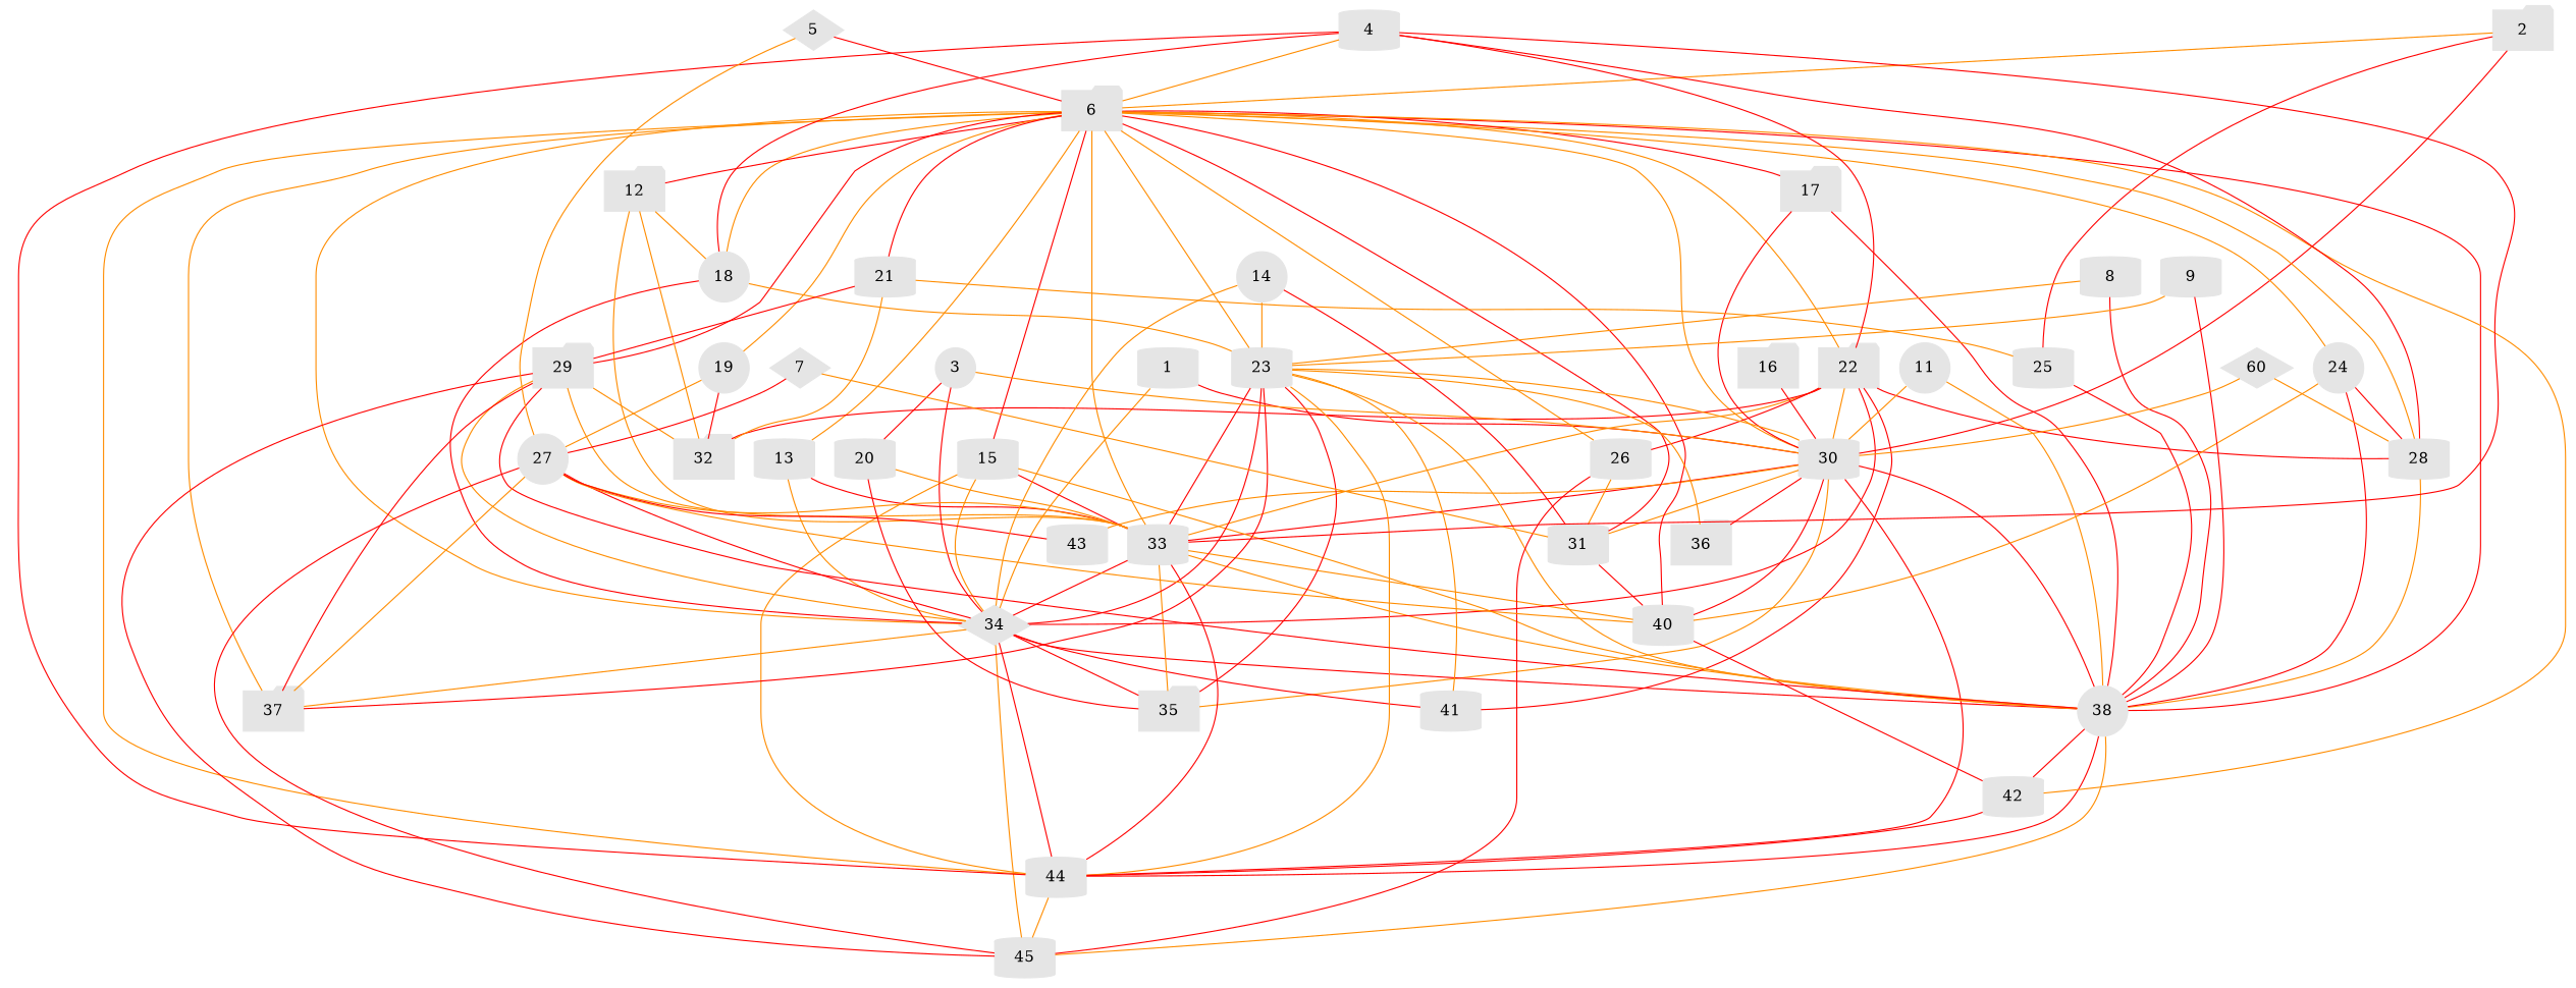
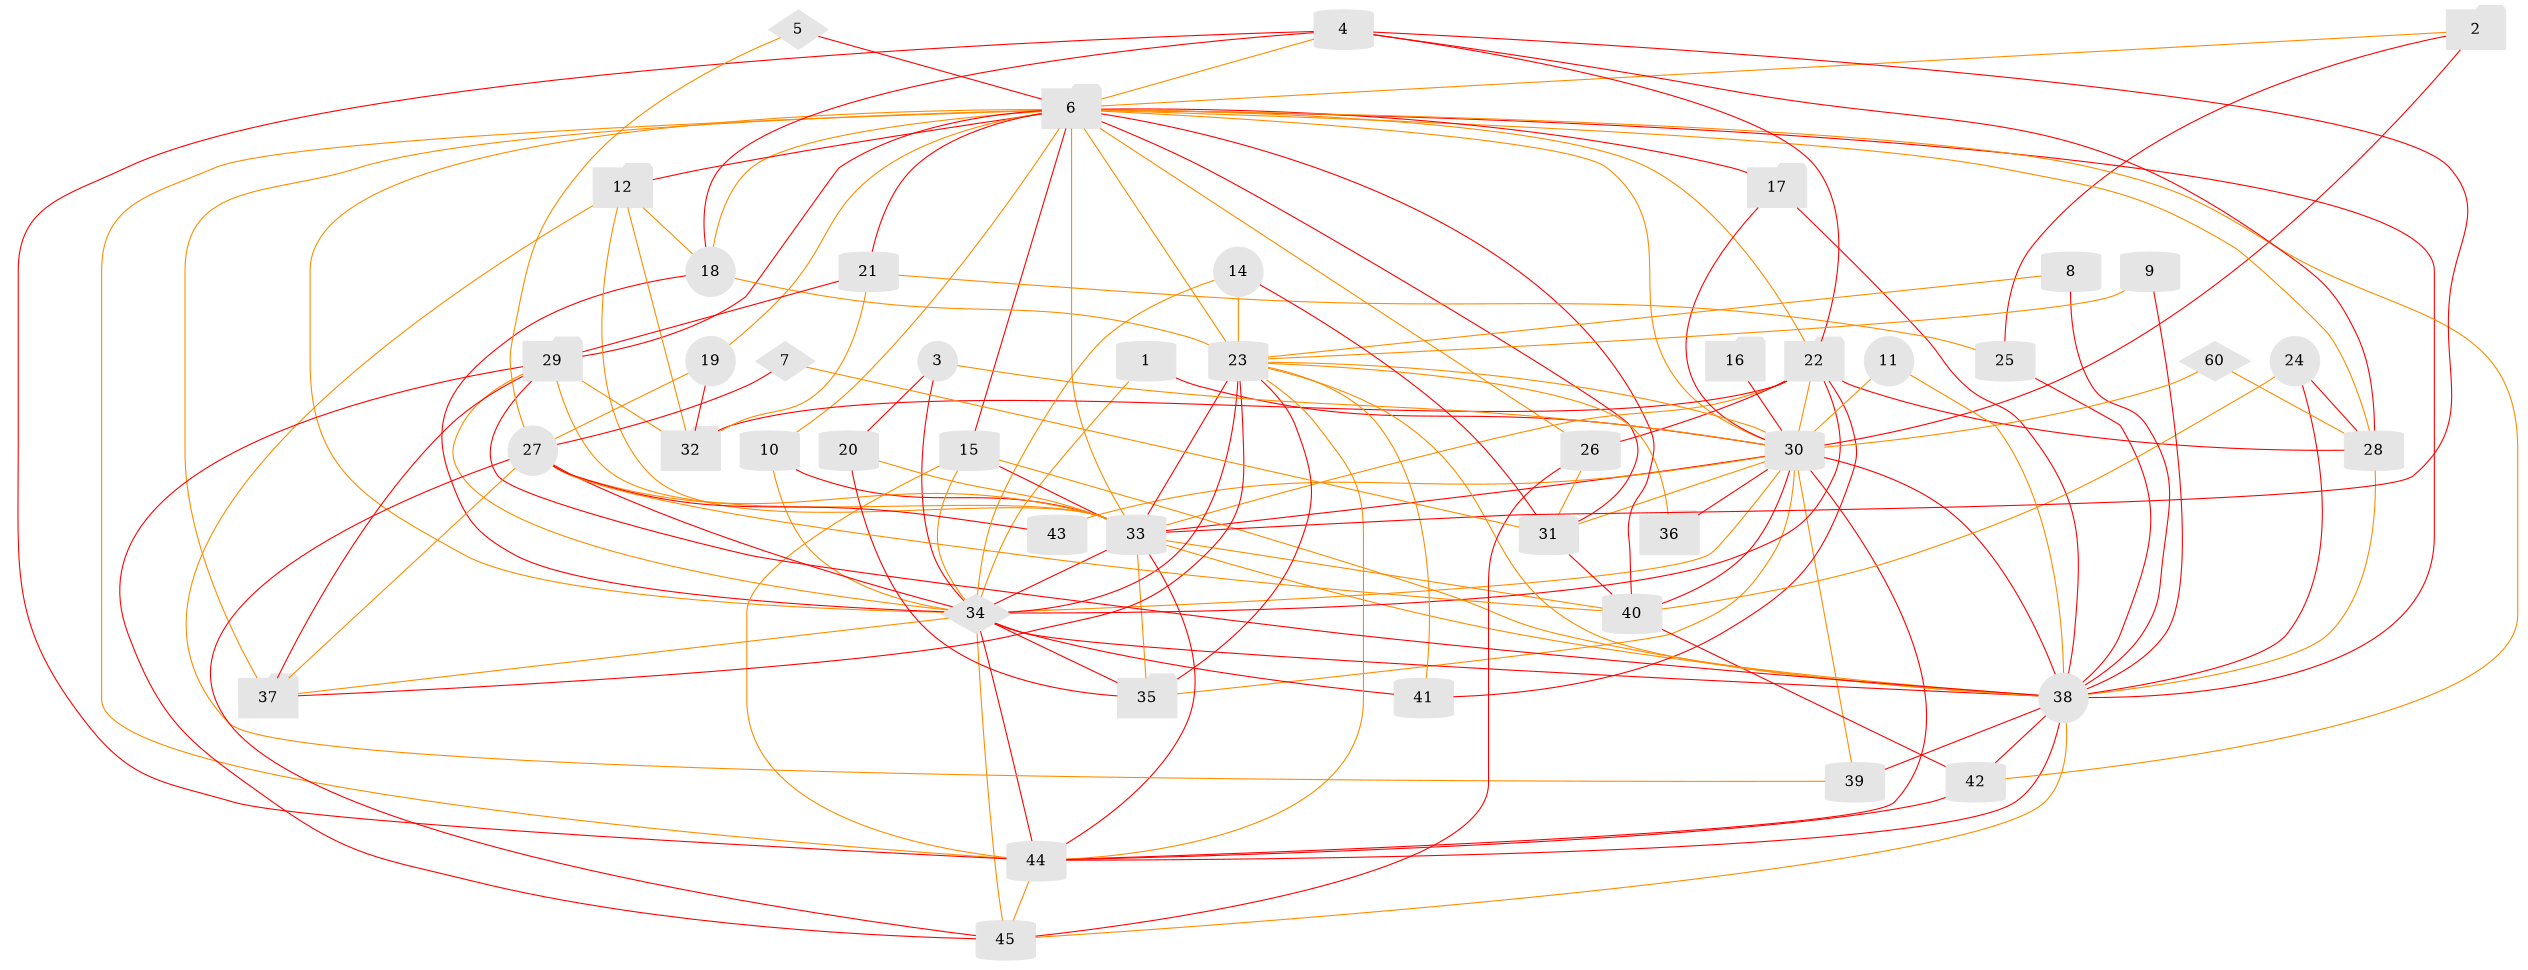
  graph {
    node [color=gray90 shape=cylinder style=filled]
    edge [color=darkorange weight=1.0]
    1
    30
    34 [shape=diamond]
    33
    44
    31
    38 [shape=circle]
    40
+   39
    35 [shape=folder]
    36 [shape=folder]
    43
    37 [shape=folder]
    41
    45
    2 [shape=folder]
    6 [shape=folder]
    25
    18 [shape=circle]
    22 [shape=folder]
    28
    12 [shape=folder]
-   13
+   13 [label=10]
    15
    17 [shape=folder]
    19 [shape=circle]
    21
    23
    24 [shape=circle]
    26
    29 [shape=folder]
    42
    3 [shape=circle]
    20
    4
    32 [shape=folder]
    5 [shape=diamond]
    27 [shape=circle]
    7 [shape=diamond]
    8
    9
    n42 [label=60 shape=diamond]
    11 [shape=circle]
    14 [shape=circle]
    16 [shape=folder]
    1 -- 30 [color=red]
    1 -- 34
+   30 -- 34 [weight=3.0]
    30 -- 33 [color=red weight=2.0]
    30 -- 44 [color=red]
    30 -- 31
    30 -- 38 [color=red weight=3.0]
    30 -- 40 [color=red]
+   30 -- 39 [weight=2.0]
    30 -- 35 [weight=2.0]
    30 -- 36 [color=red]
    30 -- 43
    34 -- 44 [color=red weight=3.0]
    34 -- 38 [color=red weight=2.0]
    34 -- 35 [color=red]
    34 -- 37
    34 -- 41 [color=red]
    34 -- 45 [weight=2.0]
    33 -- 34 [color=red weight=4.0]
    33 -- 44 [color=red weight=2.0]
    33 -- 38
    33 -- 40 [weight=2.0]
    33 -- 35
    44 -- 45
    31 -- 40 [color=red]
    38 -- 44 [color=red weight=2.0]
+   38 -- 39 [color=red weight=2.0]
    38 -- 45 [weight=2.0]
    38 -- 42 [color=red]
    40 -- 42 [color=red]
    2 -- 30 [color=red]
    2 -- 6
    2 -- 25 [color=red]
    6 -- 30 [weight=4.0]
    6 -- 34 [weight=8.0]
    6 -- 33 [weight=7.0]
    6 -- 44 [weight=5.0]
    6 -- 31 [color=red]
    6 -- 38 [color=red weight=5.0]
    6 -- 40 [color=red]
    6 -- 37 [weight=3.0]
    6 -- 18
    6 -- 22
    6 -- 28 [weight=2.0]
    6 -- 12 [color=red weight=2.0]
    6 -- 13 [weight=2.0]
    6 -- 15 [color=red weight=2.0]
    6 -- 17 [color=red weight=2.0]
    6 -- 19
    6 -- 21 [color=red]
    6 -- 23 [weight=4.0]
-   6 -- 24
    6 -- 26
    6 -- 29 [color=red weight=2.0]
    6 -- 42
    25 -- 38 [color=red]
    18 -- 34 [color=red]
    18 -- 23
    22 -- 30 [weight=2.0]
    22 -- 34 [color=red]
    22 -- 33
    22 -- 41 [color=red]
    22 -- 28 [color=red]
    22 -- 26 [color=red]
    22 -- 32 [color=red]
    28 -- 38 [weight=2.0]
    12 -- 33
+   12 -- 39
    12 -- 18
    12 -- 32
    13 -- 34 [weight=3.0]
    13 -- 33 [color=red]
    15 -- 34
    15 -- 33 [color=red]
    15 -- 44
    15 -- 38 [weight=2.0]
    17 -- 30 [color=red]
    17 -- 38 [color=red]
    19 -- 32 [color=red]
    19 -- 27
    21 -- 25
    21 -- 29 [color=red]
    21 -- 32
    23 -- 30
    23 -- 34 [color=red weight=6.0]
    23 -- 33 [color=red weight=3.0]
    23 -- 44 [weight=3.0]
    23 -- 38
    23 -- 35 [color=red]
    23 -- 36
    23 -- 37 [color=red]
    23 -- 41
    24 -- 38 [color=red]
    24 -- 40
    24 -- 28 [color=red]
    26 -- 31
    26 -- 45 [color=red]
    29 -- 34
    29 -- 33
    29 -- 38 [color=red]
    29 -- 37 [color=red]
    29 -- 45 [color=red]
    29 -- 32 [weight=2.0]
    42 -- 44 [color=red]
    3 -- 30
    3 -- 34 [color=red]
    3 -- 20 [color=red]
    20 -- 33 [weight=2.0]
    20 -- 35 [color=red]
    4 -- 33 [color=red]
    4 -- 44 [color=red]
    4 -- 6
    4 -- 18 [color=red]
    4 -- 22 [color=red]
    4 -- 28 [color=red]
    5 -- 6 [color=red]
    5 -- 27
    27 -- 34 [color=red weight=2.0]
    27 -- 33 [weight=2.0]
    27 -- 40
    27 -- 43 [color=red]
    27 -- 37
    27 -- 45 [color=red]
    7 -- 31
    7 -- 27 [color=red]
    8 -- 38 [color=red]
    8 -- 23
    9 -- 38 [color=red]
    9 -- 23
    n42 -- 30
    n42 -- 28
    11 -- 30
    11 -- 38 [weight=2.0]
    14 -- 34
    14 -- 31 [color=red]
    14 -- 23
    16 -- 30 [color=red]
  }
